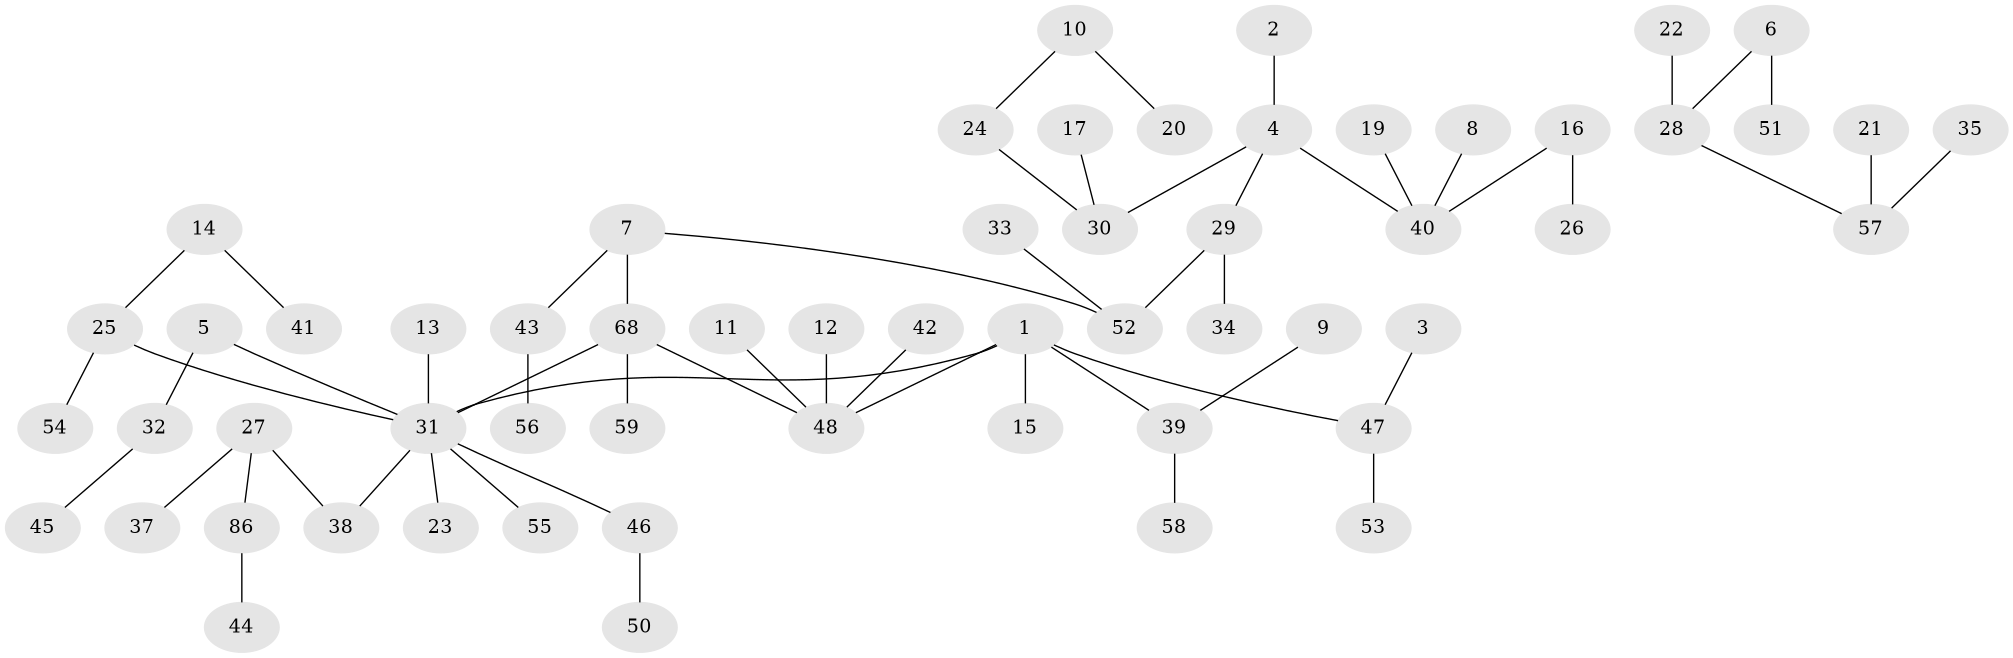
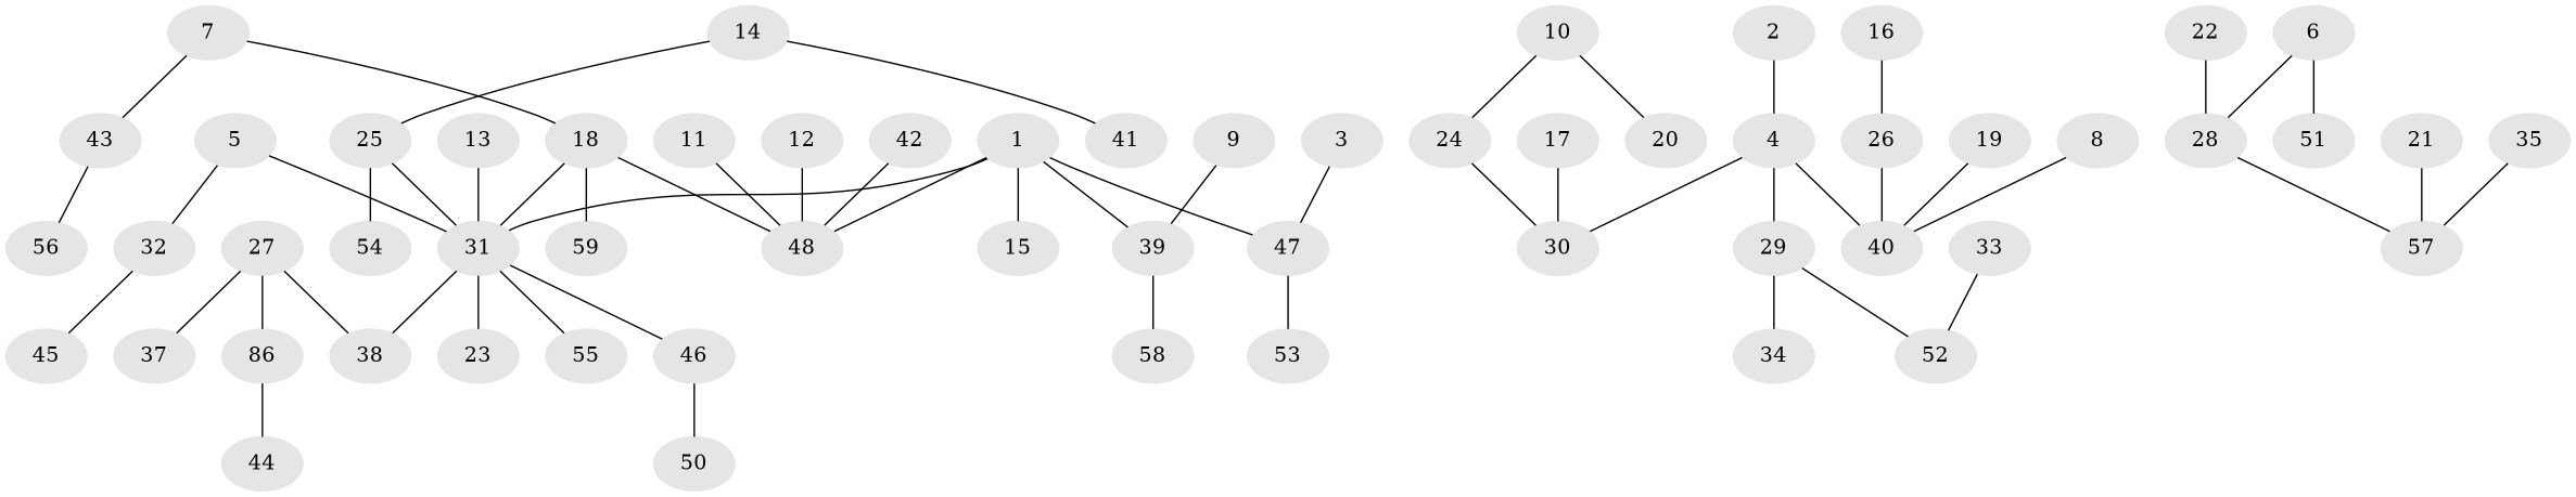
  graph {
    node [color=gray90 style=filled]
    edge [weight=1.0]
    1
    15
    31
    39
    47
    48
    2
    4
    23
    55
    38
    46
    58
    53
    29
    30
    40
    3
    52
    34
    5
    32
    45
    6
    28
    51
    57
    7
-   18 [label=68]
+   18
    43
    59
    56
    8
    9
    10
    20
    24
    11
    12
    13
    14
    25
    41
    54
    16
    26
    17
    19
    21
    22
    n51 [label=86]
    27
    37
    44
    50
    33
    35
    42
    1 -- 15
    1 -- 31
    1 -- 39
    1 -- 47
    1 -- 48
    31 -- 23
    31 -- 55
    31 -- 38
    31 -- 46
    39 -- 58
    47 -- 53
    2 -- 4
    4 -- 29
    4 -- 30
    4 -- 40
    46 -- 50
    29 -- 52
    29 -- 34
    3 -- 47
    5 -- 31
    5 -- 32
    32 -- 45
    6 -- 28
    6 -- 51
    28 -- 57
-   7 -- 52
    7 -- 18
    7 -- 43
    18 -- 31
    18 -- 48
    18 -- 59
    43 -- 56
    8 -- 40
    9 -- 39
    10 -- 20
    10 -- 24
    24 -- 30
    11 -- 48
    12 -- 48
    13 -- 31
    14 -- 25
    14 -- 41
    25 -- 31
    25 -- 54
-   16 -- 40
+   26 -- 40
    16 -- 26
    17 -- 30
    19 -- 40
    21 -- 57
    22 -- 28
    n51 -- 44
    27 -- 38
    27 -- n51
    27 -- 37
    33 -- 52
    35 -- 57
    42 -- 48
  }
